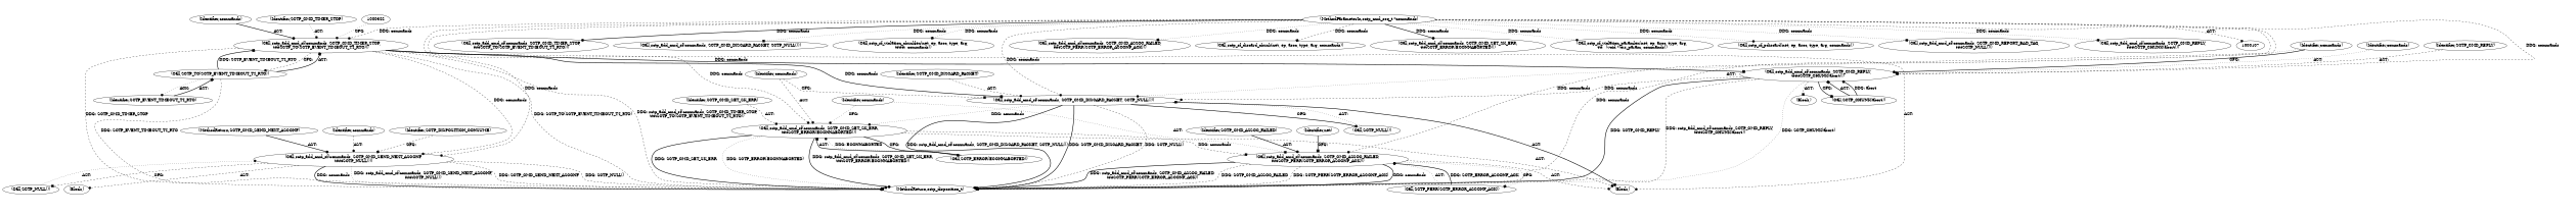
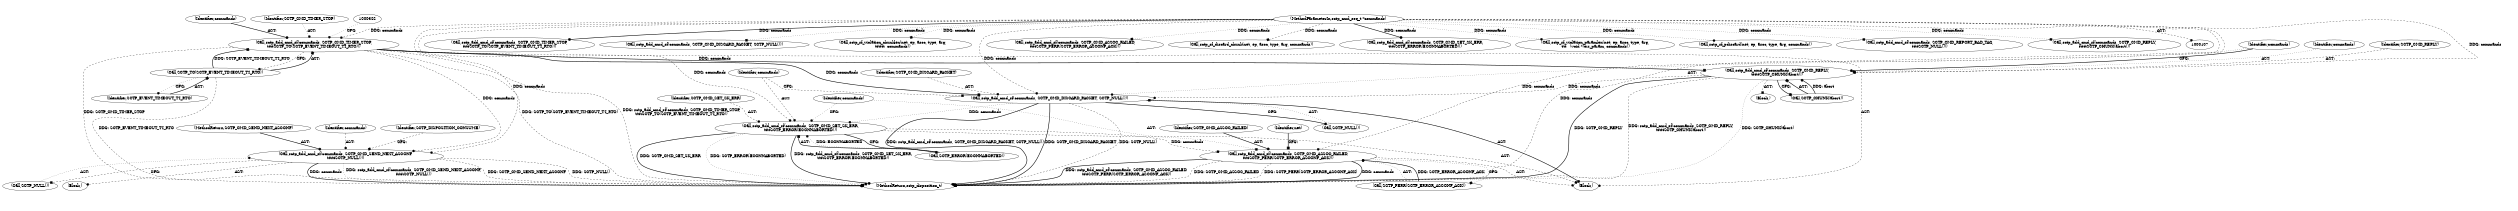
  digraph {
    edge [arrowhead=dot style=dashed]
    n1 [label="(Call,sctp_add_cmd_sf(commands, SCTP_CMD_TIMER_STOP,\n\t\t\t\tSCTP_TO(SCTP_EVENT_TIMEOUT_T4_RTO)))"]
    n2 [label="(Call,SCTP_TO(SCTP_EVENT_TIMEOUT_T4_RTO))"]
    n3 [label="(Call,sctp_add_cmd_sf(commands, SCTP_CMD_SEND_NEXT_ASCONF,\n\t\t\t\t\tSCTP_NULL()))"]
    n4 [label="(Call,sctp_add_cmd_sf(commands, SCTP_CMD_REPLY,\n\t\t\t\t\tSCTP_CHUNK(abort)))"]
    n5 [label="(Call,sctp_add_cmd_sf(commands, SCTP_CMD_DISCARD_PACKET, SCTP_NULL()))"]
    n6 [label="(MethodReturn,sctp_disposition_t)"]
    n7 [label="(Block,)"]
    n8 [label="(Identifier,SCTP_EVENT_TIMEOUT_T4_RTO)"]
    n9 [label="(Call,SCTP_NULL())"]
    n10 [label="(Block,)"]
    n11 [label="(Call,SCTP_CHUNK(abort))"]
    n12 [label="(Block,)"]
    n13 [label="(Call,sctp_add_cmd_sf(commands, SCTP_CMD_SET_SK_ERR,\n\t\t\t\tSCTP_ERROR(ECONNABORTED)))"]
    n14 [label="(Call,SCTP_NULL())"]
    n15 [label="(MethodParameterIn,sctp_cmd_seq_t *commands)"]
    n16 [label="(Call,sctp_add_cmd_sf(commands, SCTP_CMD_ASSOC_FAILED,\n\t\t\t\tSCTP_PERR(SCTP_ERROR_ASCONF_ACK)))"]
    n17 [label="(Call,sctp_add_cmd_sf(commands, SCTP_CMD_TIMER_STOP,\n\t\t\t\tSCTP_TO(SCTP_EVENT_TIMEOUT_T4_RTO)))"]
    n18 [label="(Call,sctp_add_cmd_sf(commands, SCTP_CMD_DISCARD_PACKET, SCTP_NULL()))"]
    n19 [label="(Call,sctp_sf_violation_chunklen(net, ep, asoc, type, arg,\n\t\t\t\t\t\t  commands))"]
    n20 [label="(Call,sctp_add_cmd_sf(commands, SCTP_CMD_ASSOC_FAILED,\n\t\t\t\tSCTP_PERR(SCTP_ERROR_ASCONF_ACK)))"]
    n21 [label="(Call,sctp_sf_discard_chunk(net, ep, asoc, type, arg, commands))"]
    n22 [label="(Call,sctp_add_cmd_sf(commands, SCTP_CMD_SET_SK_ERR,\n\t\t\t\tSCTP_ERROR(ECONNABORTED)))"]
    n23 [label="(Call,sctp_sf_violation_paramlen(net, ep, asoc, type, arg,\n \t\t\t   (void *)err_param, commands))"]
    n24 [label="(Call,sctp_sf_pdiscard(net, ep, asoc, type, arg, commands))"]
    n25 [label="(Call,sctp_add_cmd_sf(commands, SCTP_CMD_REPORT_BAD_TAG,\n\t\t\t\tSCTP_NULL()))"]
    n26 [label="(Call,sctp_add_cmd_sf(commands, SCTP_CMD_REPLY,\n\t\t\t\t\tSCTP_CHUNK(abort)))"]
    1000107
    n28 [label="(Call,SCTP_ERROR(ECONNABORTED))"]
    n29 [label="(Call,SCTP_PERR(SCTP_ERROR_ASCONF_ACK))"]
    n30 [label="(Identifier,commands)"]
    n31 [label="(Identifier,commands)"]
    n32 [label="(Identifier,SCTP_CMD_SET_SK_ERR)"]
    n33 [label="(Identifier,commands)"]
    n34 [label="(Identifier,SCTP_CMD_DISCARD_PACKET)"]
    n35 [label="(Identifier,SCTP_CMD_TIMER_STOP)"]
    n36 [label="(Identifier,commands)"]
    n37 [label="(Identifier,commands)"]
    n38 [label="(Identifier,SCTP_CMD_REPLY)"]
    n39 [label="(MethodReturn,SCTP_CMD_SEND_NEXT_ASCONF)"]
    n40 [label="(Identifier,net)"]
    n41 [label="(Identifier,commands)"]
    n42 [label="(Identifier,SCTP_DISPOSITION_CONSUME)"]
    n43 [label="(Identifier,SCTP_CMD_ASSOC_FAILED)"]
    1000322
    n1 -> n2 [label="CFG: "]
    n1 -> n3 [label="DDG: commands"]
    n1 -> n4 [arrowhead=box label="DDG: commands" style=bold]
    n1 -> n5 [arrowhead=box label="DDG: commands" style=bold]
    n1 -> n6 [label="DDG: SCTP_CMD_TIMER_STOP"]
    n1 -> n6 [arrowhead=box label="DDG: SCTP_TO(SCTP_EVENT_TIMEOUT_T4_RTO)"]
    n1 -> n6 [arrowhead=box label="DDG: sctp_add_cmd_sf(commands, SCTP_CMD_TIMER_STOP,\n\t\t\t\tSCTP_TO(SCTP_EVENT_TIMEOUT_T4_RTO))"]
    n1 -> n7 [label="AST: "]
    n2 -> n1 [arrowhead=box label="AST: " style=bold]
    n2 -> n1 [arrowhead=box label="DDG: SCTP_EVENT_TIMEOUT_T4_RTO" style=bold]
    n2 -> n6 [label="DDG: SCTP_EVENT_TIMEOUT_T4_RTO"]
-   n2 -> n8 [label="ACK: " style=dotted]
+   n2 -> n8 [label="CFG: " style=dotted]
    n3 -> n6 [label="DDG: sctp_add_cmd_sf(commands, SCTP_CMD_SEND_NEXT_ASCONF,\n\t\t\t\t\tSCTP_NULL())" style=dotted]
    n3 -> n6 [arrowhead=box label="DDG: SCTP_CMD_SEND_NEXT_ASCONF"]
    n3 -> n6 [label="DDG: SCTP_NULL()"]
    n3 -> n6 [label="DDG: commands" style=bold]
    n3 -> n9 [arrowhead=box label="CFG: "]
    n3 -> n10 [label="AST: "]
    n4 -> n5 [label="DDG: commands"]
    n4 -> n6 [label="DDG: SCTP_CHUNK(abort)" style=dotted]
    n4 -> n6 [label="DDG: SCTP_CMD_REPLY" style=bold]
    n4 -> n6 [label="DDG: sctp_add_cmd_sf(commands, SCTP_CMD_REPLY,\n\t\t\t\t\tSCTP_CHUNK(abort))"]
    n4 -> n11 [arrowhead=box label="CFG: " style=bold]
    n4 -> n12 [arrowhead=box label="AST: "]
    n5 -> n6 [label="DDG: sctp_add_cmd_sf(commands, SCTP_CMD_DISCARD_PACKET, SCTP_NULL())" style=bold]
    n5 -> n6 [arrowhead=box label="DDG: SCTP_CMD_DISCARD_PACKET" style=bold]
    n5 -> n6 [arrowhead=box label="DDG: SCTP_NULL()"]
    n5 -> n7 [label="AST: " style=bold]
    n5 -> n13 [label="DDG: commands" style=dotted]
    n5 -> n14 [label="CFG: " style=bold]
    n8 -> n2 [arrowhead=box label="AST: " style=bold]
    n9 -> n3 [label="AST: " style=dotted]
    n11 -> n4 [arrowhead=box label="AST: " style=bold]
    n11 -> n4 [label="DDG: abort" style=bold]
    n13 -> n6 [arrowhead=box label="DDG: SCTP_CMD_SET_SK_ERR" style=bold]
    n13 -> n6 [arrowhead=box label="DDG: SCTP_ERROR(ECONNABORTED)" style=dotted]
    n13 -> n6 [label="DDG: sctp_add_cmd_sf(commands, SCTP_CMD_SET_SK_ERR,\n\t\t\t\tSCTP_ERROR(ECONNABORTED))" style=bold]
    n13 -> n7 [arrowhead=box label="AST: "]
    n13 -> n16 [arrowhead=box label="DDG: commands"]
    n13 -> n28 [label="CFG: " style=bold]
    n14 -> n5 [arrowhead=box label="AST: " style=dotted]
    n15 -> n1 [label="DDG: commands"]
    n15 -> n3 [label="DDG: commands"]
    n15 -> n4 [label="DDG: commands"]
    n15 -> n5 [label="DDG: commands"]
    n15 -> n6 [label="DDG: commands"]
    n15 -> n13 [label="DDG: commands"]
    n15 -> n16 [label="DDG: commands"]
    n15 -> n17 [label="DDG: commands" style=bold]
    n15 -> n18 [arrowhead=box label="DDG: commands" style=dotted]
    n15 -> n19 [arrowhead=box label="DDG: commands" style=dotted]
    n15 -> n20 [arrowhead=box label="DDG: commands" style=dotted]
    n15 -> n21 [arrowhead=box label="DDG: commands"]
    n15 -> n22 [label="DDG: commands" style=bold]
    n15 -> n23 [label="DDG: commands" style=dotted]
    n15 -> n24 [label="DDG: commands" style=dotted]
    n15 -> n25 [arrowhead=box label="DDG: commands" style=dotted]
    n15 -> n26 [arrowhead=box label="DDG: commands" style=dotted]
    n15 -> 1000107 [label="AST: "]
    n16 -> n6 [label="DDG: commands" style=bold]
    n16 -> n6 [arrowhead=box label="DDG: sctp_add_cmd_sf(commands, SCTP_CMD_ASSOC_FAILED,\n\t\t\t\tSCTP_PERR(SCTP_ERROR_ASCONF_ACK))" style=bold]
    n16 -> n6 [label="DDG: SCTP_CMD_ASSOC_FAILED"]
    n16 -> n6 [label="DDG: SCTP_PERR(SCTP_ERROR_ASCONF_ACK)"]
    n16 -> n7 [label="AST: "]
    n16 -> n29 [arrowhead=box label="CFG: " style=dotted]
    n28 -> n13 [arrowhead=box label="AST: " style=bold]
    n28 -> n13 [label="DDG: ECONNABORTED" style=dotted]
    n29 -> n16 [label="AST: " style=dotted]
    n29 -> n16 [label="DDG: SCTP_ERROR_ASCONF_ACK" style=bold]
    n30 -> n4 [label="CFG: " style=bold]
    n30 -> n5 [label="AST: " style=dotted]
    n31 -> n1 [label="AST: " style=bold]
    n32 -> n13 [label="AST: "]
    n33 -> n5 [arrowhead=box label="CFG: "]
    n33 -> n13 [label="AST: "]
    n34 -> n5 [label="AST: "]
    n35 -> n1 [label="AST: " style=dotted]
    n36 -> n4 [label="AST: " style=dotted]
    n37 -> n13 [label="CFG: " style=dotted]
    n37 -> n16 [arrowhead=box label="AST: " style=dotted]
    n38 -> n4 [arrowhead=box label="AST: "]
    n39 -> n3 [label="AST: " style=bold]
    n40 -> n16 [arrowhead=box label="CFG: " style=bold]
    n41 -> n3 [label="AST: "]
    n42 -> n3 [arrowhead=box label="CFG: "]
    n43 -> n16 [label="AST: " style=bold]
    1000322 -> n1 [label="CFG: " style=dotted]
  }
